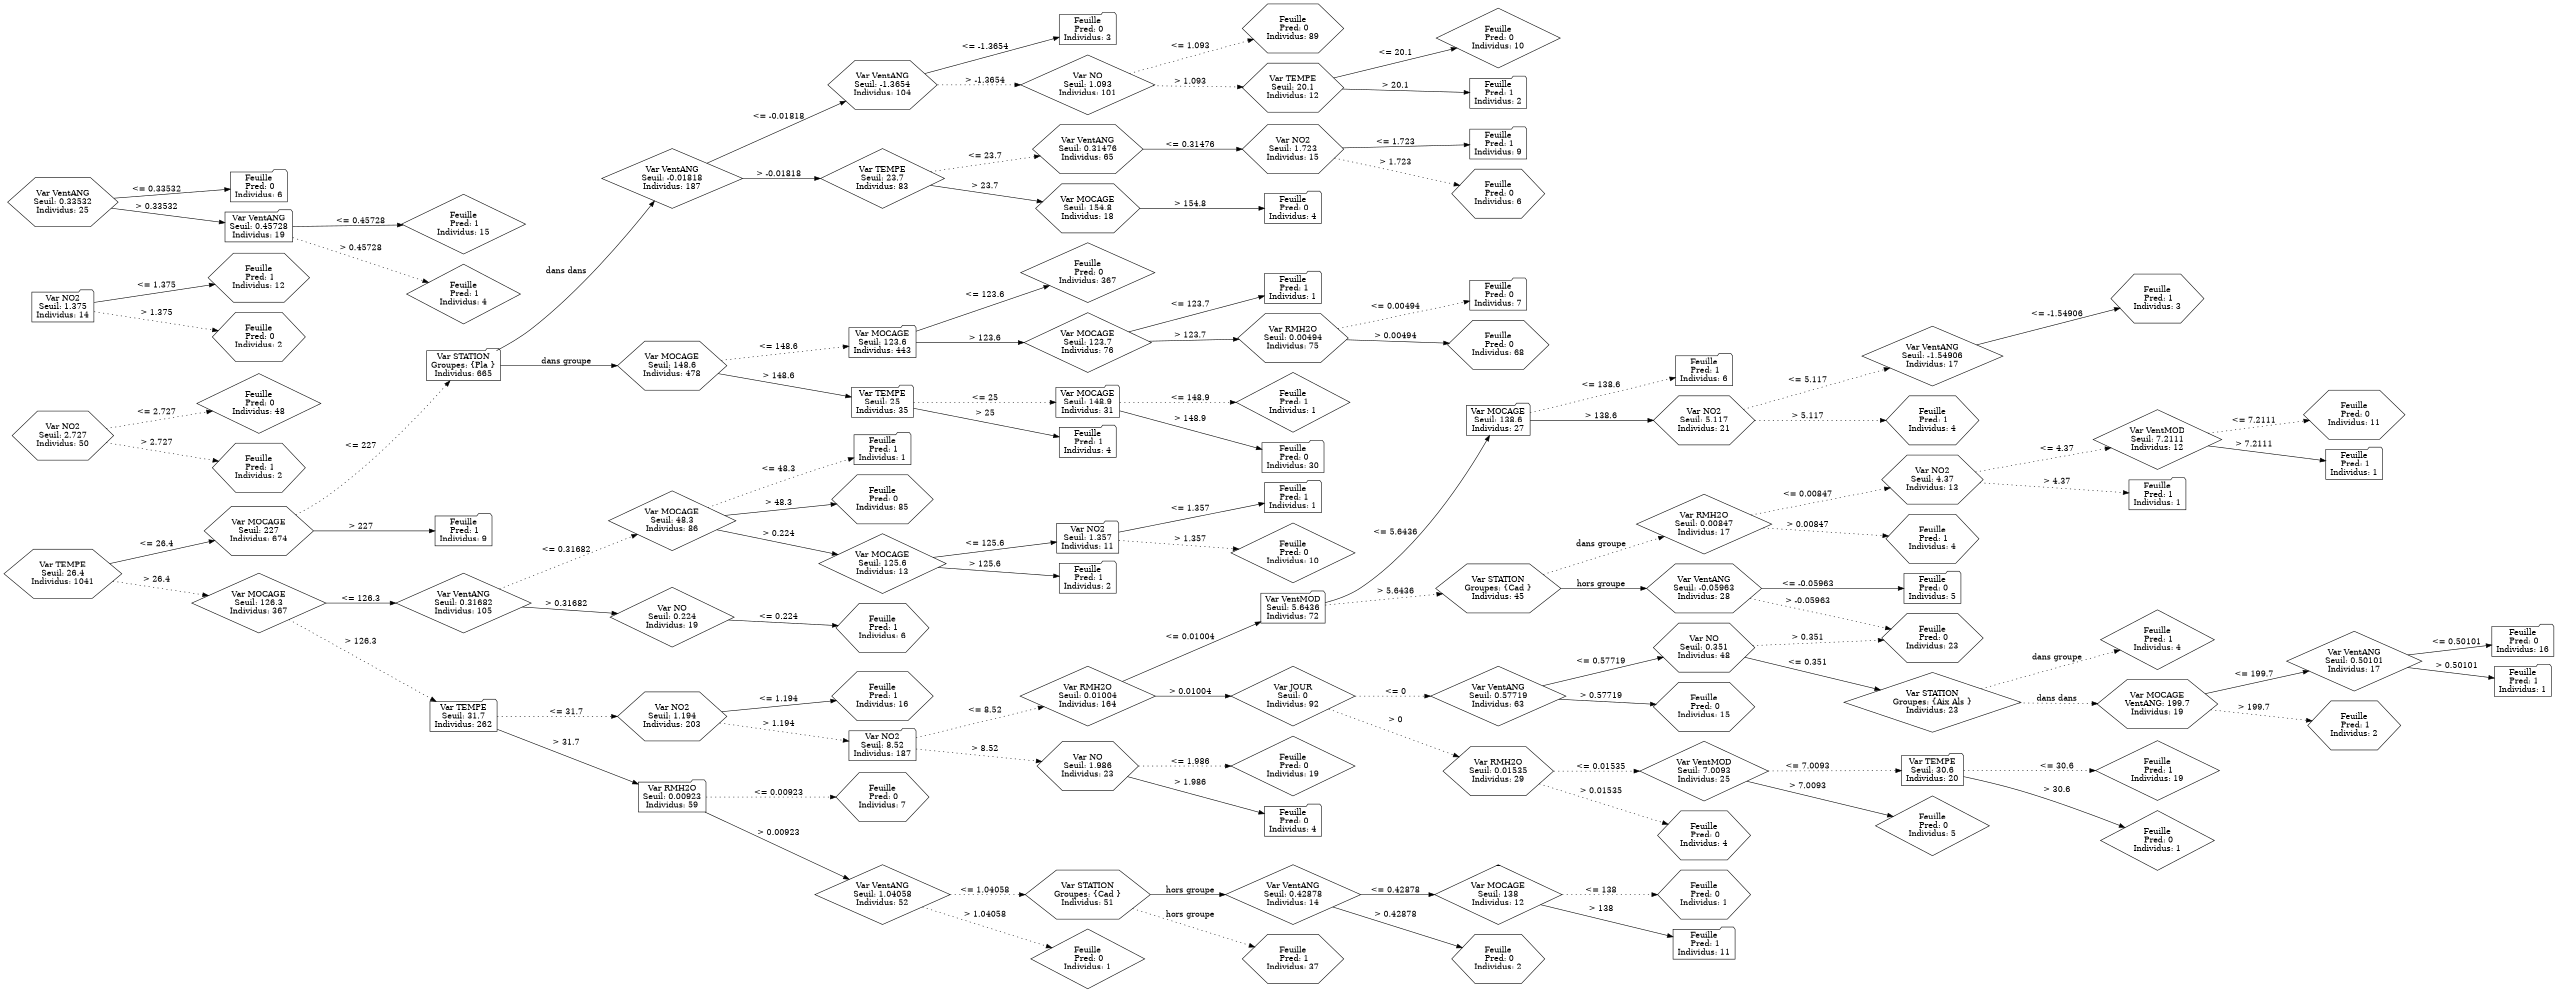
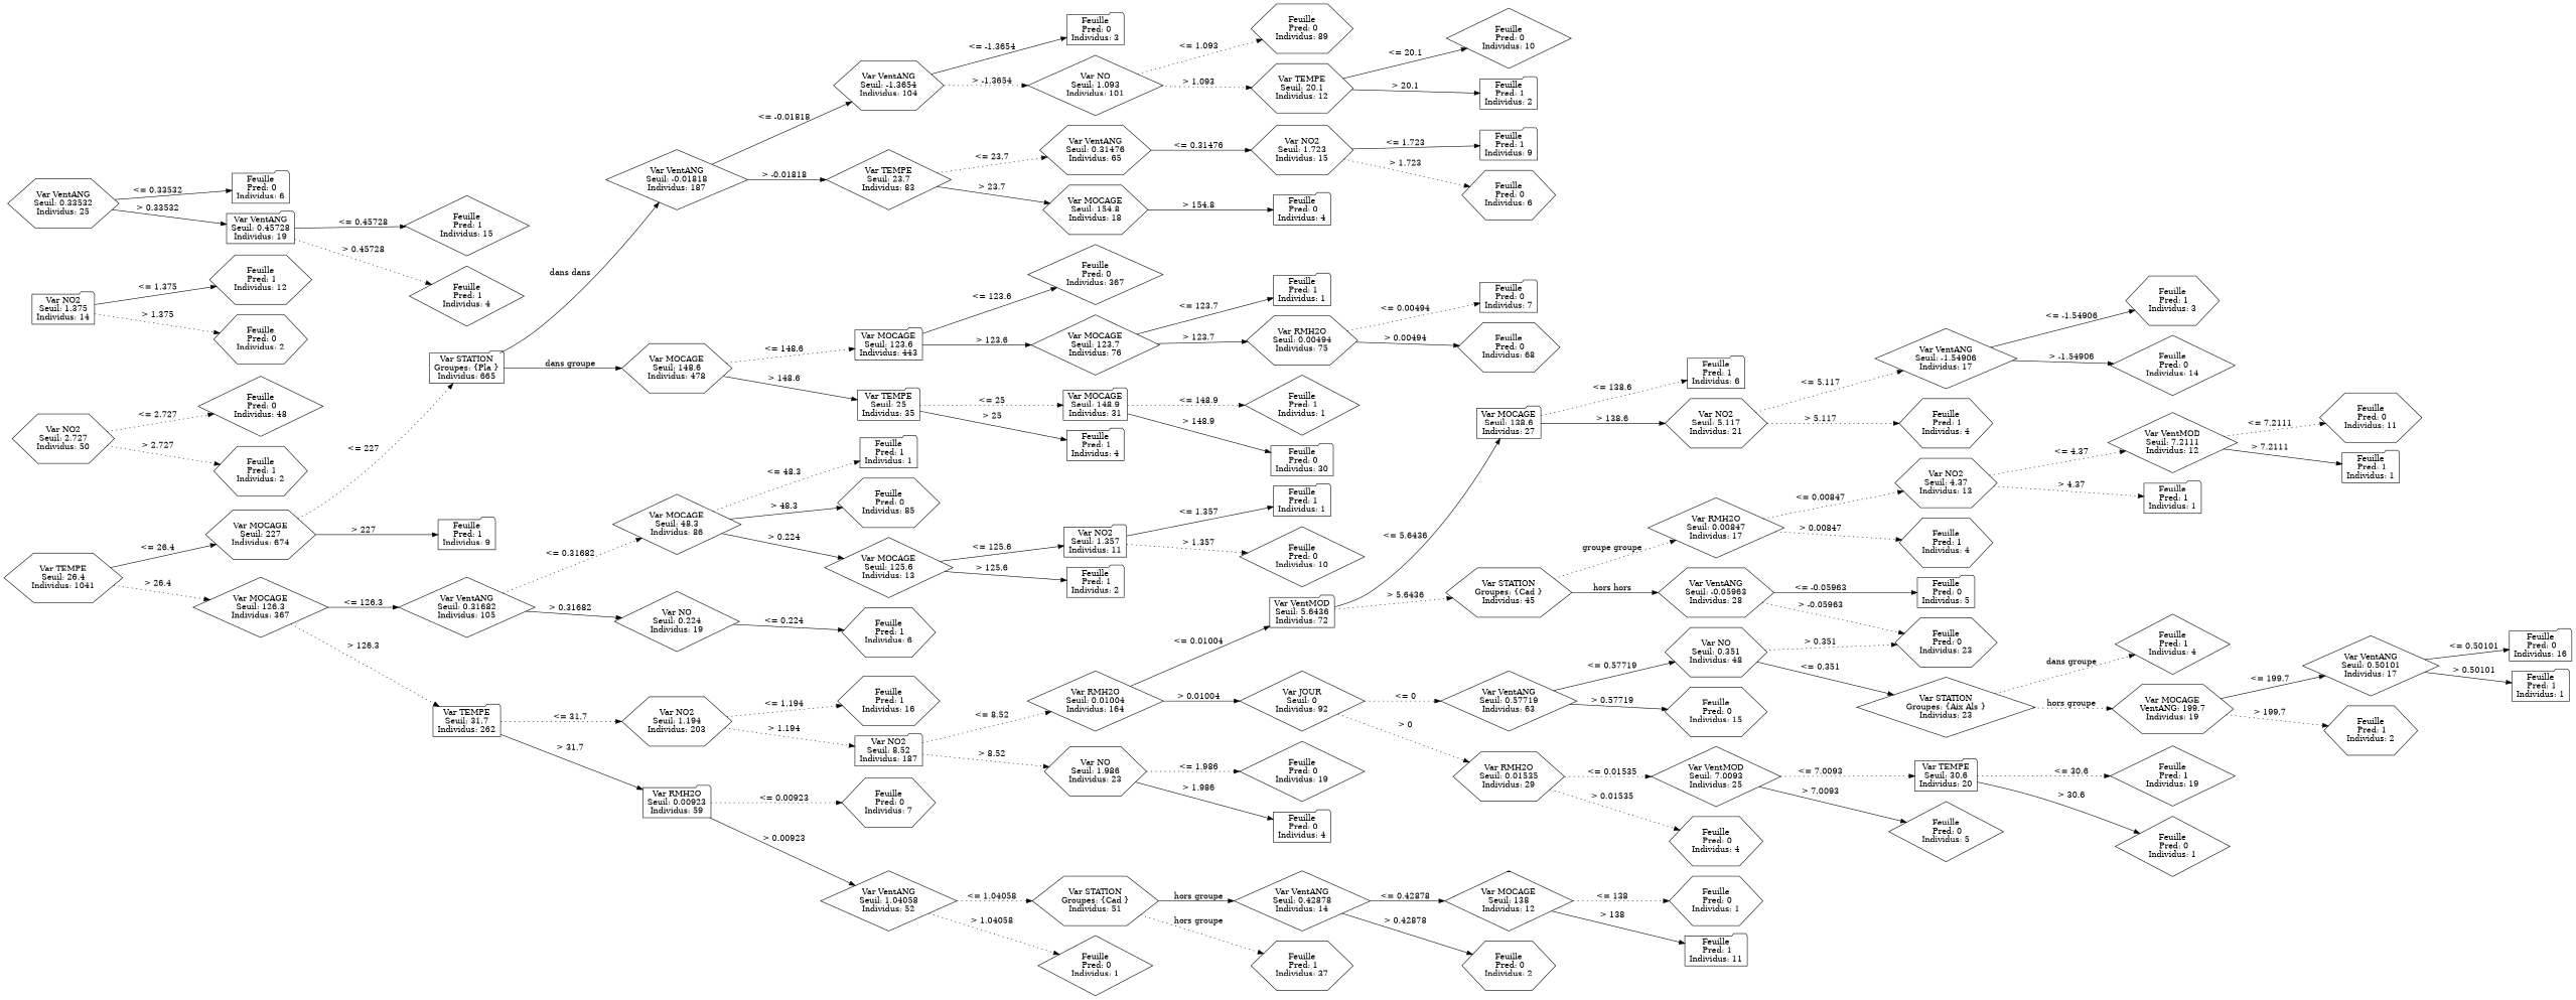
  digraph {
    rankdir=LR
    node [shape=hexagon]
    edge [style=solid]
    n1 [label="Var TEMPE\nSeuil: 26.4\nIndividus: 1041"]
    n2 [label="Var MOCAGE\nSeuil: 227\nIndividus: 674"]
    n3 [label="Var MOCAGE\nSeuil: 126.3\nIndividus: 367" shape=diamond]
    n4 [label="Var STATION\nGroupes: {Pla }\nIndividus: 665" shape=folder]
    n5 [label="Feuille\n Pred: 1\nIndividus: 9" shape=folder]
    n6 [label="Var VentANG\nSeuil: 0.31682\nIndividus: 105" shape=diamond]
    n7 [label="Var TEMPE\nSeuil: 31.7\nIndividus: 262" shape=folder]
    n8 [label="Var VentANG\nSeuil: -0.01818\nIndividus: 187" shape=diamond]
    n9 [label="Var MOCAGE\nSeuil: 148.6\nIndividus: 478"]
    n10 [label="Var VentANG\nSeuil: -1.3654\nIndividus: 104"]
    n11 [label="Var TEMPE\nSeuil: 23.7\nIndividus: 83" shape=diamond]
    n12 [label="Var MOCAGE\nSeuil: 123.6\nIndividus: 443" shape=folder]
    n13 [label="Var TEMPE\nSeuil: 25\nIndividus: 35" shape=folder]
    n14 [label="Feuille\n Pred: 0\nIndividus: 3" shape=folder]
    n15 [label="Var NO\nSeuil: 1.093\nIndividus: 101" shape=diamond]
    n16 [label="Var VentANG\nSeuil: 0.31476\nIndividus: 65"]
    n17 [label="Var MOCAGE\nSeuil: 154.8\nIndividus: 18"]
    n18 [label="Feuille\n Pred: 0\nIndividus: 89"]
    n19 [label="Var TEMPE\nSeuil: 20.1\nIndividus: 12"]
    n20 [label="Feuille\n Pred: 0\nIndividus: 10" shape=diamond]
    n21 [label="Feuille\n Pred: 1\nIndividus: 2" shape=folder]
    n22 [label="Var NO2\nSeuil: 1.723\nIndividus: 15"]
    n23 [label="Feuille\n Pred: 0\nIndividus: 4" shape=folder]
    n24 [label="Feuille\n Pred: 1\nIndividus: 9" shape=folder]
    n25 [label="Feuille\n Pred: 0\nIndividus: 6"]
    n26 [label="Var NO2\nSeuil: 2.727\nIndividus: 50"]
    n27 [label="Feuille\n Pred: 0\nIndividus: 48" shape=diamond]
    n28 [label="Feuille\n Pred: 1\nIndividus: 2"]
    n29 [label="Var NO2\nSeuil: 1.375\nIndividus: 14" shape=folder]
    n30 [label="Feuille\n Pred: 1\nIndividus: 12"]
    n31 [label="Feuille\n Pred: 0\nIndividus: 2"]
    n32 [label="Feuille\n Pred: 0\nIndividus: 367" shape=diamond]
    n33 [label="Var MOCAGE\nSeuil: 123.7\nIndividus: 76" shape=diamond]
    n34 [label="Var MOCAGE\nSeuil: 148.9\nIndividus: 31" shape=folder]
    n35 [label="Feuille\n Pred: 1\nIndividus: 4" shape=folder]
    n36 [label="Feuille\n Pred: 1\nIndividus: 1" shape=folder]
    n37 [label="Var RMH2O\nSeuil: 0.00494\nIndividus: 75"]
    n38 [label="Feuille\n Pred: 0\nIndividus: 7" shape=folder]
    n39 [label="Feuille\n Pred: 0\nIndividus: 68"]
    n40 [label="Feuille\n Pred: 1\nIndividus: 1" shape=diamond]
    n41 [label="Feuille\n Pred: 0\nIndividus: 30" shape=folder]
    n42 [label="Var MOCAGE\nSeuil: 48.3\nIndividus: 86" shape=diamond]
    n43 [label="Var NO\nSeuil: 0.224\nIndividus: 19" shape=diamond]
    n44 [label="Var NO2\nSeuil: 1.194\nIndividus: 203"]
    n45 [label="Var RMH2O\nSeuil: 0.00923\nIndividus: 59" shape=folder]
    n46 [label="Feuille\n Pred: 1\nIndividus: 1" shape=folder]
    n47 [label="Feuille\n Pred: 0\nIndividus: 85"]
    n48 [label="Var MOCAGE\nSeuil: 125.6\nIndividus: 13" shape=diamond]
    n49 [label="Feuille\n Pred: 1\nIndividus: 6"]
    n50 [label="Var NO2\nSeuil: 1.357\nIndividus: 11" shape=folder]
    n51 [label="Feuille\n Pred: 1\nIndividus: 2" shape=folder]
    n52 [label="Feuille\n Pred: 1\nIndividus: 1" shape=folder]
    n53 [label="Feuille\n Pred: 0\nIndividus: 10" shape=diamond]
    n54 [label="Feuille\n Pred: 1\nIndividus: 16"]
    n55 [label="Var NO2\nSeuil: 8.52\nIndividus: 187" shape=folder]
    n56 [label="Feuille\n Pred: 0\nIndividus: 7"]
    n57 [label="Var VentANG\nSeuil: 1.04058\nIndividus: 52" shape=diamond]
    n58 [label="Var RMH2O\nSeuil: 0.01004\nIndividus: 164" shape=diamond]
    n59 [label="Var NO\nSeuil: 1.986\nIndividus: 23"]
    n60 [label="Var VentMOD\nSeuil: 5.6436\nIndividus: 72" shape=folder]
    n61 [label="Var JOUR\nSeuil: 0\nIndividus: 92" shape=diamond]
    n62 [label="Feuille\n Pred: 0\nIndividus: 19" shape=diamond]
    n63 [label="Feuille\n Pred: 0\nIndividus: 4" shape=folder]
    n64 [label="Var MOCAGE\nSeuil: 138.6\nIndividus: 27" shape=folder]
    n65 [label="Var STATION\nGroupes: {Cad }\nIndividus: 45"]
    n66 [label="Var VentANG\nSeuil: 0.57719\nIndividus: 63" shape=diamond]
    n67 [label="Var RMH2O\nSeuil: 0.01535\nIndividus: 29"]
    n68 [label="Feuille\n Pred: 1\nIndividus: 6" shape=folder]
    n69 [label="Var NO2\nSeuil: 5.117\nIndividus: 21"]
    n70 [label="Var RMH2O\nSeuil: 0.00847\nIndividus: 17" shape=diamond]
    n71 [label="Var VentANG\nSeuil: -0.05963\nIndividus: 28"]
    n72 [label="Var VentANG\nSeuil: -1.54906\nIndividus: 17" shape=diamond]
    n73 [label="Feuille\n Pred: 1\nIndividus: 4"]
    n74 [label="Feuille\n Pred: 1\nIndividus: 3"]
+   n75 [label="Feuille\n Pred: 0\nIndividus: 14" shape=diamond]
    n76 [label="Var NO2\nSeuil: 4.37\nIndividus: 13"]
    n77 [label="Feuille\n Pred: 1\nIndividus: 4"]
    n78 [label="Feuille\n Pred: 0\nIndividus: 5" shape=folder]
    n79 [label="Feuille\n Pred: 0\nIndividus: 23"]
    n80 [label="Var VentMOD\nSeuil: 7.2111\nIndividus: 12" shape=diamond]
    n81 [label="Feuille\n Pred: 1\nIndividus: 1" shape=folder]
    n82 [label="Feuille\n Pred: 0\nIndividus: 11"]
    n83 [label="Feuille\n Pred: 1\nIndividus: 1" shape=folder]
    n84 [label="Var NO\nSeuil: 0.351\nIndividus: 48"]
    n85 [label="Feuille\n Pred: 0\nIndividus: 15"]
    n86 [label="Var VentMOD\nSeuil: 7.0093\nIndividus: 25" shape=diamond]
    n87 [label="Feuille\n Pred: 0\nIndividus: 4"]
    n88 [label="Var STATION\nGroupes: {Aix Als }\nIndividus: 23" shape=diamond]
    n89 [label="Feuille\n Pred: 1\nIndividus: 4" shape=diamond]
    n90 [label="Var MOCAGE\nVentANG: 199.7\nIndividus: 19"]
    n91 [label="Var VentANG\nSeuil: 0.33532\nIndividus: 25"]
    n92 [label="Feuille\n Pred: 0\nIndividus: 6" shape=folder]
    n93 [label="Var VentANG\nSeuil: 0.45728\nIndividus: 19" shape=folder]
    n94 [label="Var VentANG\nSeuil: 0.50101\nIndividus: 17" shape=diamond]
    n95 [label="Feuille\n Pred: 1\nIndividus: 2"]
    n96 [label="Feuille\n Pred: 0\nIndividus: 16" shape=folder]
    n97 [label="Feuille\n Pred: 1\nIndividus: 1" shape=folder]
    n98 [label="Feuille\n Pred: 1\nIndividus: 15" shape=diamond]
    n99 [label="Feuille\n Pred: 1\nIndividus: 4" shape=diamond]
    n100 [label="Var TEMPE\nSeuil: 30.6\nIndividus: 20" shape=folder]
    n101 [label="Feuille\n Pred: 0\nIndividus: 5" shape=diamond]
    n102 [label="Feuille\n Pred: 1\nIndividus: 19" shape=diamond]
    n103 [label="Feuille\n Pred: 0\nIndividus: 1" shape=diamond]
    n104 [label="Var STATION\nGroupes: {Cad }\nIndividus: 51"]
    n105 [label="Feuille\n Pred: 0\nIndividus: 1" shape=diamond]
    n106 [label="Var VentANG\nSeuil: 0.42878\nIndividus: 14" shape=diamond]
    n107 [label="Feuille\n Pred: 1\nIndividus: 37"]
    n108 [label="Var MOCAGE\nSeuil: 138\nIndividus: 12" shape=diamond]
    n109 [label="Feuille\n Pred: 0\nIndividus: 2"]
    n110 [label="Feuille\n Pred: 0\nIndividus: 1"]
    n111 [label="Feuille\n Pred: 1\nIndividus: 11" shape=folder]
    n1 -> n2 [label="<= 26.4"]
    n1 -> n3 [label="> 26.4" style=dotted]
    n2 -> n4 [label="<= 227" style=dotted]
    n2 -> n5 [label="> 227"]
    n3 -> n6 [label="<= 126.3"]
    n3 -> n7 [label="> 126.3" style=dotted]
    n4 -> n8 [label="dans dans"]
    n4 -> n9 [label="dans groupe"]
    n6 -> n42 [label="<= 0.31682" style=dotted]
    n6 -> n43 [label="> 0.31682"]
    n7 -> n44 [label="<= 31.7" style=dotted]
    n7 -> n45 [label="> 31.7"]
    n8 -> n10 [label="<= -0.01818"]
    n8 -> n11 [label="> -0.01818"]
    n9 -> n12 [label="<= 148.6" style=dotted]
    n9 -> n13 [label="> 148.6"]
    n10 -> n14 [label="<= -1.3654"]
    n10 -> n15 [label="> -1.3654" style=dotted]
    n11 -> n16 [label="<= 23.7" style=dotted]
    n11 -> n17 [label="> 23.7"]
    n12 -> n32 [label="<= 123.6"]
    n12 -> n33 [label="> 123.6"]
    n13 -> n34 [label="<= 25" style=dotted]
    n13 -> n35 [label="> 25"]
    n15 -> n18 [label="<= 1.093" style=dotted]
    n15 -> n19 [label="> 1.093" style=dotted]
    n16 -> n22 [label="<= 0.31476"]
    n17 -> n23 [label="> 154.8"]
    n19 -> n20 [label="<= 20.1"]
    n19 -> n21 [label="> 20.1"]
    n22 -> n24 [label="<= 1.723"]
    n22 -> n25 [label="> 1.723" style=dotted]
    n26 -> n27 [label="<= 2.727" style=dotted]
    n26 -> n28 [label="> 2.727" style=dotted]
    n29 -> n30 [label="<= 1.375"]
    n29 -> n31 [label="> 1.375" style=dotted]
    n33 -> n36 [label="<= 123.7"]
    n33 -> n37 [label="> 123.7"]
    n34 -> n40 [label="<= 148.9" style=dotted]
    n34 -> n41 [label="> 148.9"]
    n37 -> n38 [label="<= 0.00494" style=dotted]
    n37 -> n39 [label="> 0.00494"]
    n42 -> n46 [label="<= 48.3" style=dotted]
    n42 -> n47 [label="> 48.3"]
    n42 -> n48 [label="> 0.224"]
    n43 -> n49 [label="<= 0.224"]
-   n44 -> n54 [label="<= 1.194"]
+   n44 -> n54 [label="<= 1.194" style=dotted]
    n44 -> n55 [label="> 1.194" style=dotted]
    n45 -> n56 [label="<= 0.00923" style=dotted]
    n45 -> n57 [label="> 0.00923"]
    n48 -> n50 [label="<= 125.6"]
    n48 -> n51 [label="> 125.6"]
    n50 -> n52 [label="<= 1.357"]
    n50 -> n53 [label="> 1.357" style=dotted]
    n55 -> n58 [label="<= 8.52" style=dotted]
    n55 -> n59 [label="> 8.52" style=dotted]
    n57 -> n104 [label="<= 1.04058" style=dotted]
    n57 -> n105 [label="> 1.04058" style=dotted]
    n58 -> n60 [label="<= 0.01004"]
    n58 -> n61 [label="> 0.01004"]
    n59 -> n62 [label="<= 1.986" style=dotted]
    n59 -> n63 [label="> 1.986"]
    n60 -> n64 [label="<= 5.6436"]
    n60 -> n65 [label="> 5.6436" style=dotted]
    n61 -> n66 [label="<= 0" style=dotted]
    n61 -> n67 [label="> 0" style=dotted]
    n64 -> n68 [label="<= 138.6" style=dotted]
    n64 -> n69 [label="> 138.6"]
-   n65 -> n70 [label="dans groupe" style=dotted]
-   n65 -> n71 [label="hors groupe"]
+   n65 -> n70 [label="groupe groupe" style=dotted]
+   n65 -> n71 [label="hors hors"]
    n66 -> n84 [label="<= 0.57719"]
    n66 -> n85 [label="> 0.57719"]
    n67 -> n86 [label="<= 0.01535" style=dotted]
    n67 -> n87 [label="> 0.01535" style=dotted]
    n69 -> n72 [label="<= 5.117" style=dotted]
    n69 -> n73 [label="> 5.117" style=dotted]
    n70 -> n76 [label="<= 0.00847" style=dotted]
    n70 -> n77 [label="> 0.00847" style=dotted]
    n71 -> n78 [label="<= -0.05963"]
    n71 -> n79 [label="> -0.05963" style=dotted]
    n72 -> n74 [label="<= -1.54906"]
+   n72 -> n75 [label="> -1.54906"]
    n76 -> n80 [label="<= 4.37" style=dotted]
    n76 -> n81 [label="> 4.37" style=dotted]
    n80 -> n82 [label="<= 7.2111" style=dotted]
    n80 -> n83 [label="> 7.2111"]
    n84 -> n79 [label="> 0.351" style=dotted]
    n84 -> n88 [label="<= 0.351"]
    n86 -> n100 [label="<= 7.0093" style=dotted]
    n86 -> n101 [label="> 7.0093"]
    n88 -> n89 [label="dans groupe" style=dotted]
-   n88 -> n90 [label="dans dans" style=dotted]
+   n88 -> n90 [label="hors groupe" style=dotted]
    n90 -> n94 [label="<= 199.7"]
    n90 -> n95 [label="> 199.7" style=dotted]
    n91 -> n92 [label="<= 0.33532"]
    n91 -> n93 [label="> 0.33532"]
    n93 -> n98 [label="<= 0.45728"]
    n93 -> n99 [label="> 0.45728" style=dotted]
    n94 -> n96 [label="<= 0.50101"]
    n94 -> n97 [label="> 0.50101"]
    n100 -> n102 [label="<= 30.6" style=dotted]
    n100 -> n103 [label="> 30.6"]
    n104 -> n106 [label="hors groupe"]
    n104 -> n107 [label="hors groupe" style=dotted]
    n106 -> n108 [label="<= 0.42878"]
    n106 -> n109 [label="> 0.42878"]
    n108 -> n110 [label="<= 138" style=dotted]
    n108 -> n111 [label="> 138"]
  }
